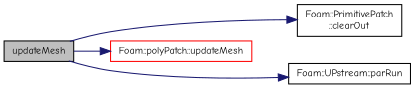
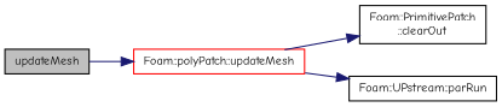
  digraph {
    fontname="Comic Neue"
    rankdir=LR
    node [color=black fontname="Comic Neue" fontsize=10 shape=record]
    edge [color=midnightblue fontname="Comic Neue" fontsize=10 labelfontname=Helvetica labelfontsize=10 style=solid]
    n1 [fillcolor=grey75 fontcolor=black height=0.2 label=updateMesh style=filled width=0.4]
    n2 [height=0.2 label="Foam::PrimitivePatch\l::clearOut" width=0.4]
    n3 [height=0.2 label="Foam::UPstream::parRun" width=0.4]
    n4 [color=red height=0.2 label="Foam::polyPatch::updateMesh" width=0.4]
-   n1 -> n2
-   n1 -> n3
+   n4 -> n2
+   n4 -> n3
    n1 -> n4
  }
